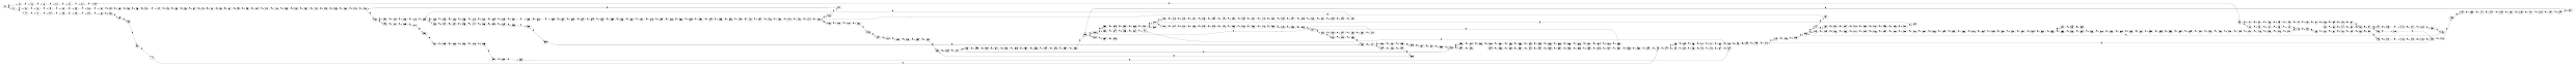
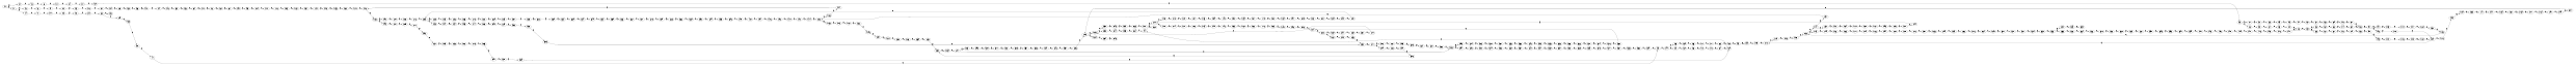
  strict digraph {
    rankdir=LR
    S0
    S1
    S2
    S3
    S4
    S5
    S6
    S7
    S8
    S9
    S10
    S11
    S12
    S13
    S14
    S15
    S16
    S17
    S18
    S19
    S20
    S21
    S22
    S23
    S24
    S25
    S26
    S27
    S28
    S29
    S30
    S31
    S32
    S33
    S34
    S35
    S36
    S37
    S38
    S39
    S40
    S41
    S42
    S43
    S44
    S45
    S46
    S47
    S48
    S49
    S50
    S51
    S52
    S53
    S54
    S55
+   S56
    S57
    S58
    S59
    S60
    S61
    S62
    S63
    S64
    S65
    S66
    S67
    S68
    S69
    S70
    S71
    S72
    S73
    S74
    S75
    S76
    S77
    S78
    S79
    S80
    S81
    S82
    S83
    S84
    S85
    S86
    S87
    S88
    S89
    S90
    S91
    S92
    S93
    S94
    S95
    S96
    S97
    S98
    S99
    S100
    S101
    S102
    S103
    S104
    S105
    S106
    S107
    S108
    S109
    S110
    S111
    S112
    S113
    S114
    S115
    S116
    S117
    S118
    S119
    S120
    S121
    S122
    S123
    S124
    S125
    S126
    S127
    S128
    S129
    S130
    S131
    S132
    S133
    S134
    S135
    S136
    S137
    S138
    S139
    S140
    S141
    S142
    S143
    S144
    S145
    S146
    S147
    S148
    S149
    S150
    S151
    S152
    S153
    S154
    S155
    S156
    S157
    S158
    S159
    S160
    S161
    S162
    S163
    S164
    S165
    S166
    S167
    S168
    S169
    S170
    S171
    S172
    S173
    S174
    S175
    S176
    S177
    S178
    S179
    S180
    S181
    S182
    S183
    S184
    S185
    S186
    S187
    S188
    S189
    S190
    S191
    S192
    S193
    S194
    S195
    S196
    S197
    S198
    S199
    S200
    S201
    S202
    S203
    S204
    S205
    S206
    S207
    S208
    S209
    S210
    S211
    S212
    S213
    S214
    S215
    S216
    S217
    S218
    S219
    S220
    S221
    S222
    S223
    S224
    S225
    S226
    S227
    S228
    S229
    S230
    S231
    S232
    S233
    S234
    S235
    S236
    S237
    S238
    S239
    S240
    S241
    S242
    S243
    S244
    S245
    S246
    S247
    S248
    S249
    S250
    S251
    S252
    S253
    S254
    S255
    S256
    S257
    S258
    S259
    S260
    S261
    S262
    S263
    S264
    S265
    S266
    S267
    S268
    S269
    S270
    S271
    S272
    S273
    S274
    S275
    S276
    S277
    S278
    S279
    S280
    S281
    S282
    S283
    S284
    S285
    S286
    S287
    S288
    S289
    S290
    S291
    S292
    S293
    S294
    S295
    S296
    S297
    S298
    S299
    S300
    S301
    S302
    S303
    S304
    S305
    S306
    S307
    S308
    S309
    S310
    S311
+   S312
    n314 [label=S513]
    S314
    S315
    S316
    S317
    S318
    S319
    S320
    S321
    S322
    S323
    S324
    S325
    S326
    S327
    S328
    S329
    S330
    S331
    S332
    S333
    S334
    S335
    S336
    S337
    S338
    S339
    S340
    S355
    S341
    S342
    S343
    S344
    S345
    S346
    S347
    S348
    S349
    S350
    S351
    S352
    S353
    S354
    S356
    S357
    S358
    S359
    S360
    S361
    S362
    S363
    S364
    S365
    S366
    S367
    S368
    S369
    S370
    S371
    S372
    S373
    S374
    S375
    S376
    S377
    S378
    S379
    S380
    S381
    S382
    S383
    S384
    S385
    S386
    S387
    S388
    S389
    S390
    S391
    S392
    S393
    S394
    S395
    S396
    S397
    S398
    S399
    S400
    S401
    S402
    S403
    S404
    S405
    S406
    S407
    S408
    S409
    S410
    S411
    S412
    S413
    S414
    S415
    S416
    S417
    S0 -> S1 [label=C]
    S0 -> S2 [label=A]
    S1 -> S3 [label=T]
    S1 -> S4 [label=G]
    S2 -> S5 [label=C]
    S3 -> S6 [label=C]
    S4 -> S7 [label=C]
    S5 -> S8 [label=C]
    S6 -> S9 [label=C]
    S7 -> S10 [label=C]
    S8 -> S11 [label=C]
    S9 -> S12 [label=C]
    S10 -> S13 [label=C]
    S11 -> S14 [label=C]
    S12 -> S15 [label=A]
    S13 -> S16 [label=A]
    S14 -> S17 [label=T]
    S15 -> S18 [label=T]
    S16 -> S19 [label=T]
    S17 -> S20 [label=T]
    S18 -> S21 [label=C]
    S19 -> S22 [label=C]
    S20 -> S23 [label=C]
    S21 -> S24 [label=T]
    S22 -> S25 [label=G]
    S23 -> S26 [label=C]
    S23 -> S27 [label=G]
    S24 -> S28 [label=G]
-   S25 -> S29 [label=T]
+   S22 -> S29 [label=T]
    S26 -> S30 [label=T]
    S27 -> S31 [label=A]
    S28 -> S32 [label=C]
    S29 -> S33 [label=C]
    S30 -> S34 [label=G]
    S31 -> S35 [label=T]
    S32 -> S36 [label=C]
    S33 -> S37 [label=C]
    S34 -> S38 [label=T]
    S35 -> S39 [label=C]
    S36 -> S40 [label=A]
    S37 -> S41 [label=T]
    S38 -> S42 [label=C]
    S39 -> S43 [label=G]
    S40 -> S44 [label=G]
    S41 -> S45 [label=C]
    S42 -> S46 [label=C]
    S43 -> S47 [label=T]
    S44 -> S48 [label=T]
    S45 -> S49 [label=T]
    S46 -> S50 [label=T]
    S47 -> S51 [label=T]
    S48 -> S52 [label=C]
    S49 -> S53 [label=T]
    S49 -> S54 [label=G]
    S50 -> S55 [label=A]
+   S50 -> S56 [label=T]
    S51 -> S57 [label=T]
    S52 -> S58 [label=G]
    S53 -> S59 [label=C]
    S54 -> S60 [label=T]
    S55 -> S61 [label=C]
+   S56 -> S62 [label=G]
    S57 -> S63 [label=G]
    S58 -> S64 [label=T]
    S59 -> S65 [label=T]
    S60 -> S66 [label=C]
    S61 -> S67 [label=T]
    S62 -> S68 [label=T]
    S63 -> S69 [label=T]
    S64 -> S70 [label=A]
    S65 -> S71 [label=C]
    S66 -> S72 [label=G]
    S67 -> S73 [label=A]
    S68 -> S74 [label=A]
    S69 -> S75 [label=A]
    S70 -> S76 [label=A]
    S71 -> S77 [label=G]
    S72 -> S78 [label=T]
    S73 -> S79 [label=C]
    S74 -> S80 [label=G]
    S75 -> S81 [label=G]
    S76 -> S82 [label=G]
    S77 -> S83 [label=G]
    S78 -> S84 [label=G]
    S79 -> S85 [label=C]
    S80 -> S86 [label=G]
    S81 -> S86 [label=G]
    S82 -> S87 [label=A]
    S83 -> S88 [label=A]
    S84 -> S89 [label=G]
    S85 -> S90 [label=A]
    S86 -> S91 [label=A]
    S87 -> S92 [label=C]
    S88 -> S93 [label=G]
    S89 -> S94 [label=T]
    S90 -> S95 [label=G]
    S91 -> S96 [label=G]
    S91 -> S97 [label=A]
    S92 -> S98 [label=G]
    S93 -> S99 [label=A]
    S94 -> S100 [label=A]
    S95 -> S101 [label=G]
    S96 -> S102 [label=A]
    S97 -> S103 [label=A]
    S98 -> S104 [label=G]
    S99 -> S105 [label=G]
    S100 -> S106 [label=T]
    S100 -> S107 [label=C]
    S101 -> S108 [label=A]
    S102 -> S109 [label=G]
    S103 -> S110 [label=G]
    S104 -> S111 [label=C]
    S105 -> S112 [label=G]
    S106 -> S113 [label=G]
    S107 -> S114 [label=C]
    S108 -> S115 [label=G]
    S109 -> S112 [label=G]
    S109 -> S116 [label=T]
    S110 -> S117 [label=G]
    S111 -> S118 [label=T]
    S112 -> S119 [label=T]
    S113 -> S120 [label=A]
    S114 -> S121 [label=G]
    S115 -> S122 [label=A]
    S116 -> S123 [label=C]
    S117 -> S124 [label=T]
    S118 -> S125 [label=C]
    S119 -> S126 [label=C]
    S120 -> S127 [label=G]
    S121 -> S128 [label=G]
    S122 -> S109 [label=G]
    S123 -> S129 [label=A]
    S124 -> S130 [label=C]
    S125 -> S131 [label=T]
    S126 -> S132 [label=C]
    S127 -> S133 [label=C]
    S128 -> S134 [label=T]
    S129 -> S135 [label=G]
    S130 -> S136 [label=C]
    S131 -> S137 [label=C]
    S132 -> S138 [label=C]
    S133 -> S139 [label=G]
    S134 -> S140 [label=G]
    S135 -> S141 [label=G]
    S136 -> S138 [label=C]
    S137 -> S142 [label=G]
    S138 -> S143 [label=A]
    S138 -> S144 [label=G]
    S139 -> S145 [label=G]
    S140 -> S146 [label=G]
    S141 -> S147 [label=A]
    S142 -> S148 [label=A]
    S143 -> S149 [label=G]
    S144 -> S150 [label=G]
    S144 -> S151 [label=A]
    S145 -> S152 [label=T]
    S146 -> S153 [label=T]
    S147 -> S154 [label=C]
    S148 -> S155 [label=A]
    S149 -> S156 [label=A]
    S150 -> S157 [label=A]
    S151 -> S158 [label=A]
    S152 -> S159 [label=C]
    S153 -> S160 [label=T]
    S154 -> S161 [label=C]
    S155 -> S162 [label=G]
    S156 -> S163 [label=G]
    S157 -> S164 [label=G]
    S158 -> S165 [label=A]
    S158 -> S166 [label=G]
    S159 -> S167 [label=G]
    S160 -> S168 [label=A]
    S161 -> S169 [label=A]
    S162 -> S170 [label=T]
    S163 -> S171 [label=C]
    S164 -> S172 [label=G]
    S165 -> S173 [label=G]
    S166 -> S174 [label=T]
    S167 -> S175 [label=C]
    S168 -> S176 [label=G]
    S169 -> S177 [label=G]
    S170 -> S178 [label=C]
    S171 -> S179 [label=C]
    S172 -> S180 [label=C]
    S173 -> S181 [label=T]
    S174 -> S178 [label=C]
    S175 -> S182 [label=A]
    S176 -> S183 [label=A]
    S177 -> S184 [label=T]
    S178 -> S185 [label=G]
    S179 -> S186 [label=A]
    S180 -> S187 [label=G]
    S181 -> S188 [label=G]
    S182 -> S189 [label=C]
    S183 -> S190 [label=A]
    S184 -> S191 [label=C]
    S185 -> S192 [label=C]
    S185 -> S193 [label=A]
    S186 -> S194 [label=C]
    S187 -> S195 [label=T]
    S188 -> S196 [label=T]
    S189 -> S197 [label=G]
    S190 -> S198 [label=G]
    S191 -> S199 [label=T]
    S192 -> S200 [label=G]
    S193 -> S201 [label=G]
    S194 -> S202 [label=G]
    S195 -> S203 [label=G]
    S196 -> S204 [label=C]
    S197 -> S205 [label=C]
    S198 -> S206 [label=G]
    S199 -> S207 [label=C]
    S200 -> S208 [label=G]
    S201 -> S209 [label=G]
    S202 -> S210 [label=G]
    S203 -> S211 [label=G]
    S204 -> S212 [label=G]
    S205 -> S213 [label=G]
    S206 -> S214 [label=G]
    S207 -> S215 [label=T]
    S208 -> S216 [label=C]
    S209 -> S217 [label=T]
    S210 -> S218 [label=T]
    S211 -> S219 [label=T]
    S212 -> S220 [label=T]
    S213 -> S221 [label=C]
    S214 -> S222 [label=G]
    S215 -> S223 [label=C]
    S215 -> S224 [label=G]
    S216 -> S225 [label=T]
    S217 -> S226 [label=A]
    S218 -> S227 [label=T]
    S219 -> S100 [label=A]
    S220 -> S228 [label=C]
    S221 -> S229 [label=G]
    S222 -> S230 [label=T]
    S222 -> S231 [label=G]
    S223 -> S232 [label=T]
    S223 -> S233 [label=G]
    S224 -> S234 [label=T]
    S225 -> S235 [label=A]
    S225 -> S236 [label=G]
    S226 -> S237 [label=T]
    S227 -> S238 [label=A]
    S228 -> S239 [label=G]
    S229 -> S240 [label=G]
    S230 -> S241 [label=C]
    S231 -> S242 [label=T]
    S232 -> S243 [label=G]
    S233 -> S244 [label=T]
    S234 -> S245 [label=A]
    S235 -> S246 [label=T]
    S236 -> S247 [label=G]
    S237 -> S248 [label=A]
    S238 -> S249 [label=C]
    S239 -> S250 [label=G]
    S240 -> S251 [label=C]
    S241 -> S252 [label=T]
    S242 -> S253 [label=C]
    S243 -> S254 [label=A]
    S244 -> S255 [label=G]
    S246 -> S256 [label=A]
    S247 -> S257 [label=A]
    S248 -> S258 [label=A]
    S249 -> S259 [label=T]
    S250 -> S260 [label=A]
    S251 -> S225 [label=T]
    S252 -> S261 [label=C]
    S253 -> S262 [label=C]
    S254 -> S263 [label=G]
    S255 -> S264 [label=G]
    S256 -> S265 [label=G]
    S257 -> S266 [label=A]
    S258 -> S267 [label=G]
    S259 -> S268 [label=G]
    S260 -> S269 [label=A]
    S261 -> S270 [label=T]
    S262 -> S271 [label=G]
    S263 -> S272 [label=T]
    S264 -> S94 [label=T]
    S265 -> S273 [label=T]
    S266 -> S274 [label=T]
    S267 -> S275 [label=T]
    S268 -> S276 [label=C]
    S269 -> S277 [label=C]
    S270 -> S223 [label=C]
    S271 -> S278 [label=C]
    S271 -> S279 [label=T]
    S272 -> S280 [label=A]
    S273 -> S281 [label=A]
    S274 -> S282 [label=G]
    S275 -> S283 [label=C]
    S276 -> S284 [label=A]
    S277 -> S285 [label=A]
    S277 -> S286 [label=T]
    S278 -> S287 [label=C]
    S279 -> S288 [label=C]
    S281 -> S289 [label=G]
    S282 -> S290 [label=G]
    S283 -> S291 [label=G]
    S284 -> S292 [label=G]
    S285 -> S293 [label=G]
    S286 -> S294 [label=G]
    S286 -> S295 [label=A]
    S287 -> S296 [label=G]
    S288 -> S297 [label=G]
    S289 -> S298 [label=C]
    S290 -> S299 [label=G]
    S291 -> S300 [label=T]
    S292 -> S301 [label=A]
    S293 -> S302 [label=G]
    S294 -> S303 [label=C]
    S295 -> S304 [label=C]
    S296 -> S305 [label=G]
    S297 -> S306 [label=G]
    S298 -> S307 [label=C]
    S299 -> S308 [label=G]
    S300 -> S309 [label=G]
    S301 -> S310 [label=C]
    S302 -> S311 [label=A]
+   S303 -> S312 [label=A]
    S304 -> n314 [label=A]
    S305 -> S314 [label=A]
    S306 -> S260 [label=A]
    S307 -> S315 [label=G]
    S308 -> S316 [label=T]
    S309 -> S89 [label=G]
    S310 -> S317 [label=G]
    S311 -> S318 [label=A]
+   S312 -> S319 [label=A]
    n314 -> S320 [label=A]
    S314 -> S321 [label=A]
    S315 -> S322 [label=A]
    S316 -> S323 [label=C]
    S317 -> S324 [label=G]
    S318 -> S325 [label=T]
    S319 -> S326 [label=C]
    S320 -> S327 [label=C]
    S321 -> S328 [label=C]
    S322 -> S329 [label=A]
    S323 -> S262 [label=C]
    S324 -> S330 [label=A]
    S325 -> S331 [label=A]
    S326 -> S332 [label=C]
    S327 -> S333 [label=G]
    S328 -> S286 [label=T]
    S329 -> S334 [label=A]
    S330 -> S335 [label=C]
    S331 -> S336 [label=G]
    S332 -> S337 [label=A]
    S333 -> S338 [label=A]
    S334 -> S339 [label=C]
    S335 -> S340 [label=A]
    S335 -> S355 [label=C]
    S336 -> S341 [label=T]
    S337 -> S342 [label=G]
    S338 -> S343 [label=A]
    S339 -> S344 [label=C]
    S340 -> S345 [label=C]
    S355 -> S360 [label=C]
    S341 -> S346 [label=C]
    S342 -> S347 [label=A]
    S343 -> S348 [label=A]
    S344 -> S349 [label=C]
    S345 -> S350 [label=A]
    S346 -> S351 [label=T]
    S347 -> S352 [label=A]
    S348 -> S353 [label=A]
    S349 -> S354 [label=C]
    S351 -> S356 [label=C]
    S352 -> S357 [label=C]
    S353 -> S358 [label=C]
    S354 -> S359 [label=G]
    S356 -> S215 [label=T]
    S357 -> S361 [label=A]
    S358 -> S362 [label=A]
    S359 -> S363 [label=A]
    S360 -> S364 [label=T]
    S361 -> S365 [label=G]
    S362 -> S366 [label=G]
    S363 -> S367 [label=C]
    S364 -> S368 [label=C]
    S365 -> S369 [label=C]
    S366 -> S370 [label=A]
    S367 -> S371 [label=T]
    S368 -> S372 [label=T]
    S369 -> S373 [label=C]
    S370 -> S374 [label=A]
    S371 -> S375 [label=A]
    S372 -> S376 [label=A]
    S373 -> S377 [label=G]
    S374 -> S378 [label=G]
    S375 -> S379 [label=G]
    S376 -> S380 [label=G]
    S377 -> S381 [label=T]
    S378 -> S382 [label=G]
    S379 -> S383 [label=A]
    S380 -> S384 [label=A]
    S381 -> S385 [label=C]
    S382 -> S214 [label=G]
    S383 -> S386 [label=A]
    S384 -> S387 [label=A]
    S385 -> S388 [label=C]
    S386 -> S389 [label=T]
    S387 -> S390 [label=C]
    S388 -> S391 [label=T]
    S389 -> S392 [label=C]
    S390 -> S393 [label=G]
    S391 -> S45 [label=C]
    S392 -> S394 [label=G]
    S393 -> S395 [label=A]
    S394 -> S396 [label=G]
    S395 -> S397 [label=G]
    S396 -> S398 [label=G]
    S397 -> S399 [label=G]
    S398 -> S400 [label=T]
    S399 -> S401 [label=T]
    S400 -> S402 [label=A]
    S401 -> S403 [label=G]
    S402 -> S404 [label=T]
    S403 -> S405 [label=T]
    S404 -> S406 [label=C]
    S405 -> S407 [label=C]
    S406 -> S408 [label=C]
    S407 -> S409 [label=C]
    S408 -> S410 [label=C]
    S409 -> S411 [label=C]
    S410 -> S412 [label=G]
    S411 -> S413 [label=T]
    S412 -> S414 [label=A]
    S413 -> S415 [label=G]
    S414 -> S158 [label=A]
    S415 -> S416 [label=T]
    S416 -> S417 [label=C]
    S417 -> S46 [label=C]
  }
